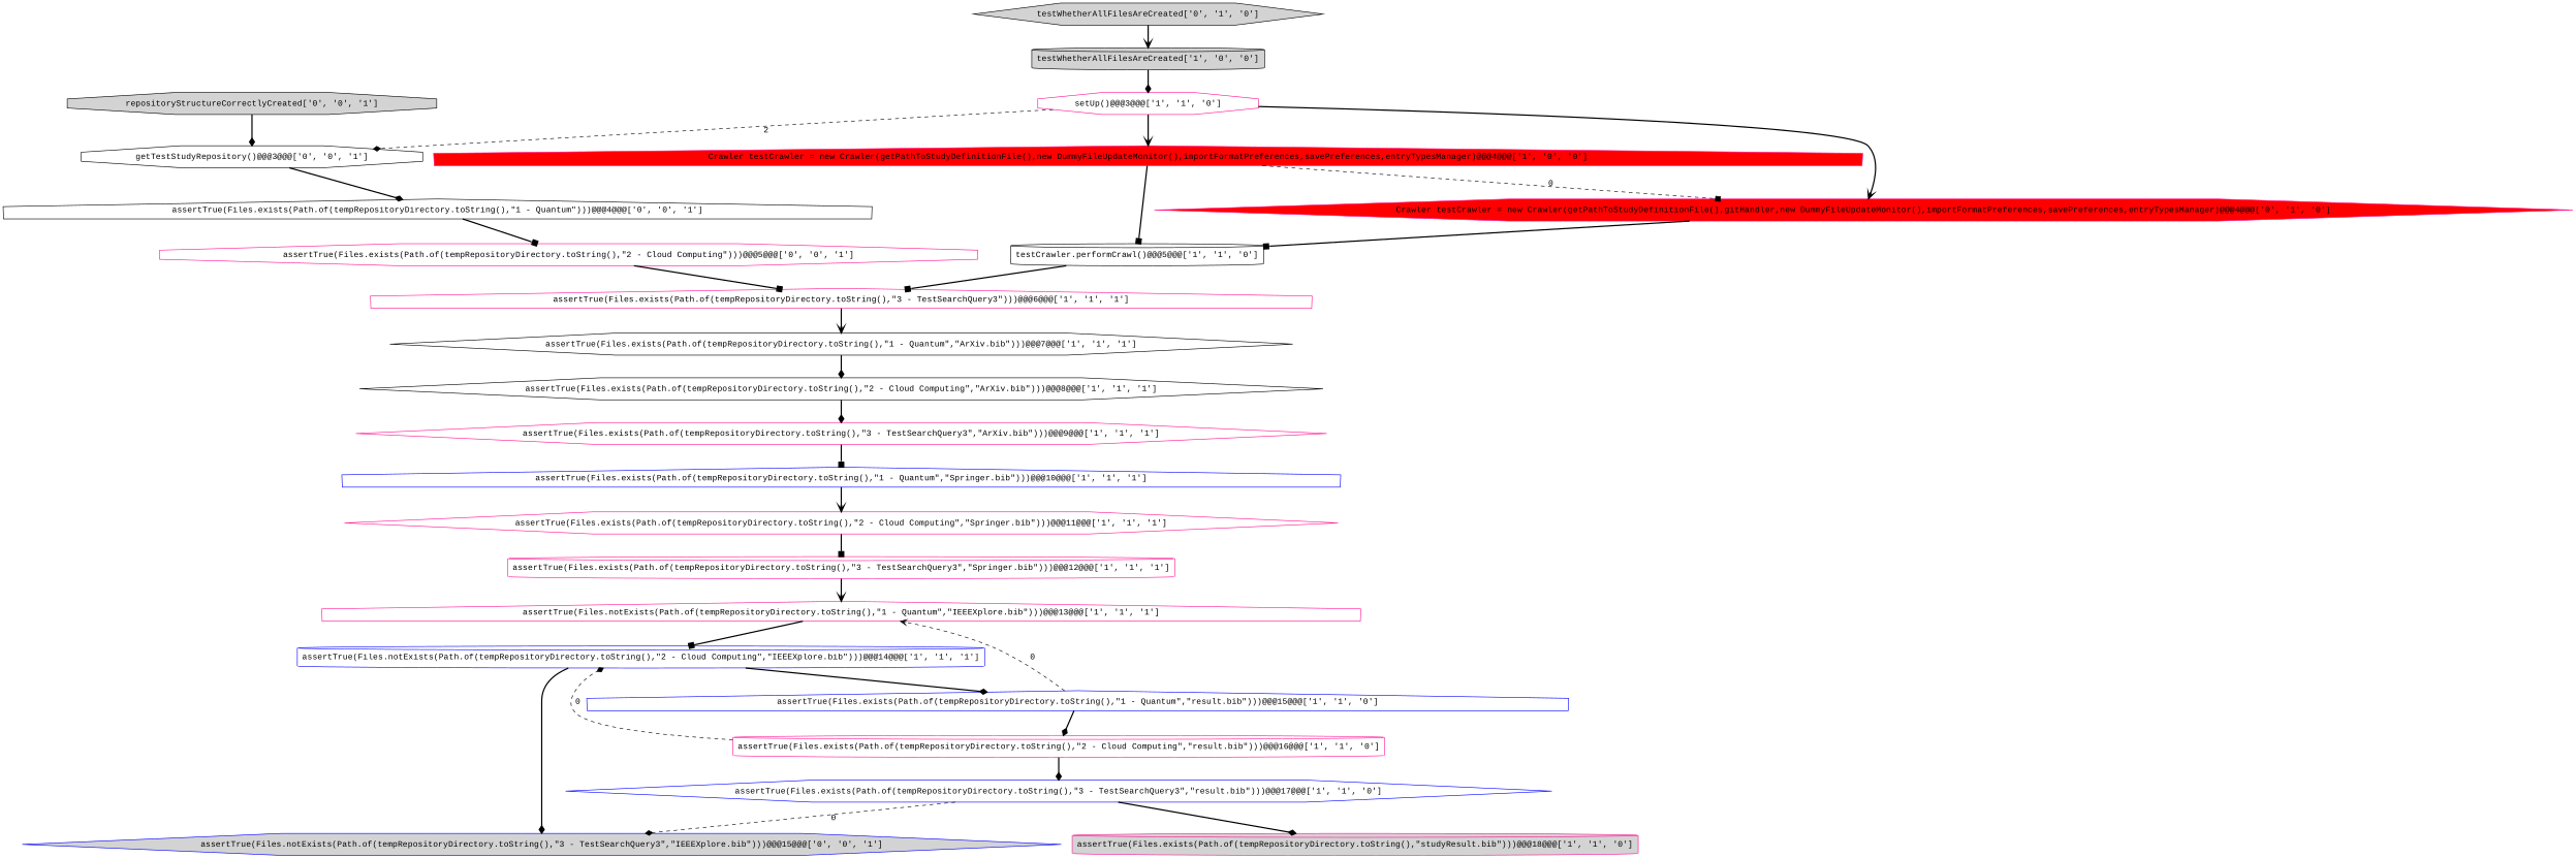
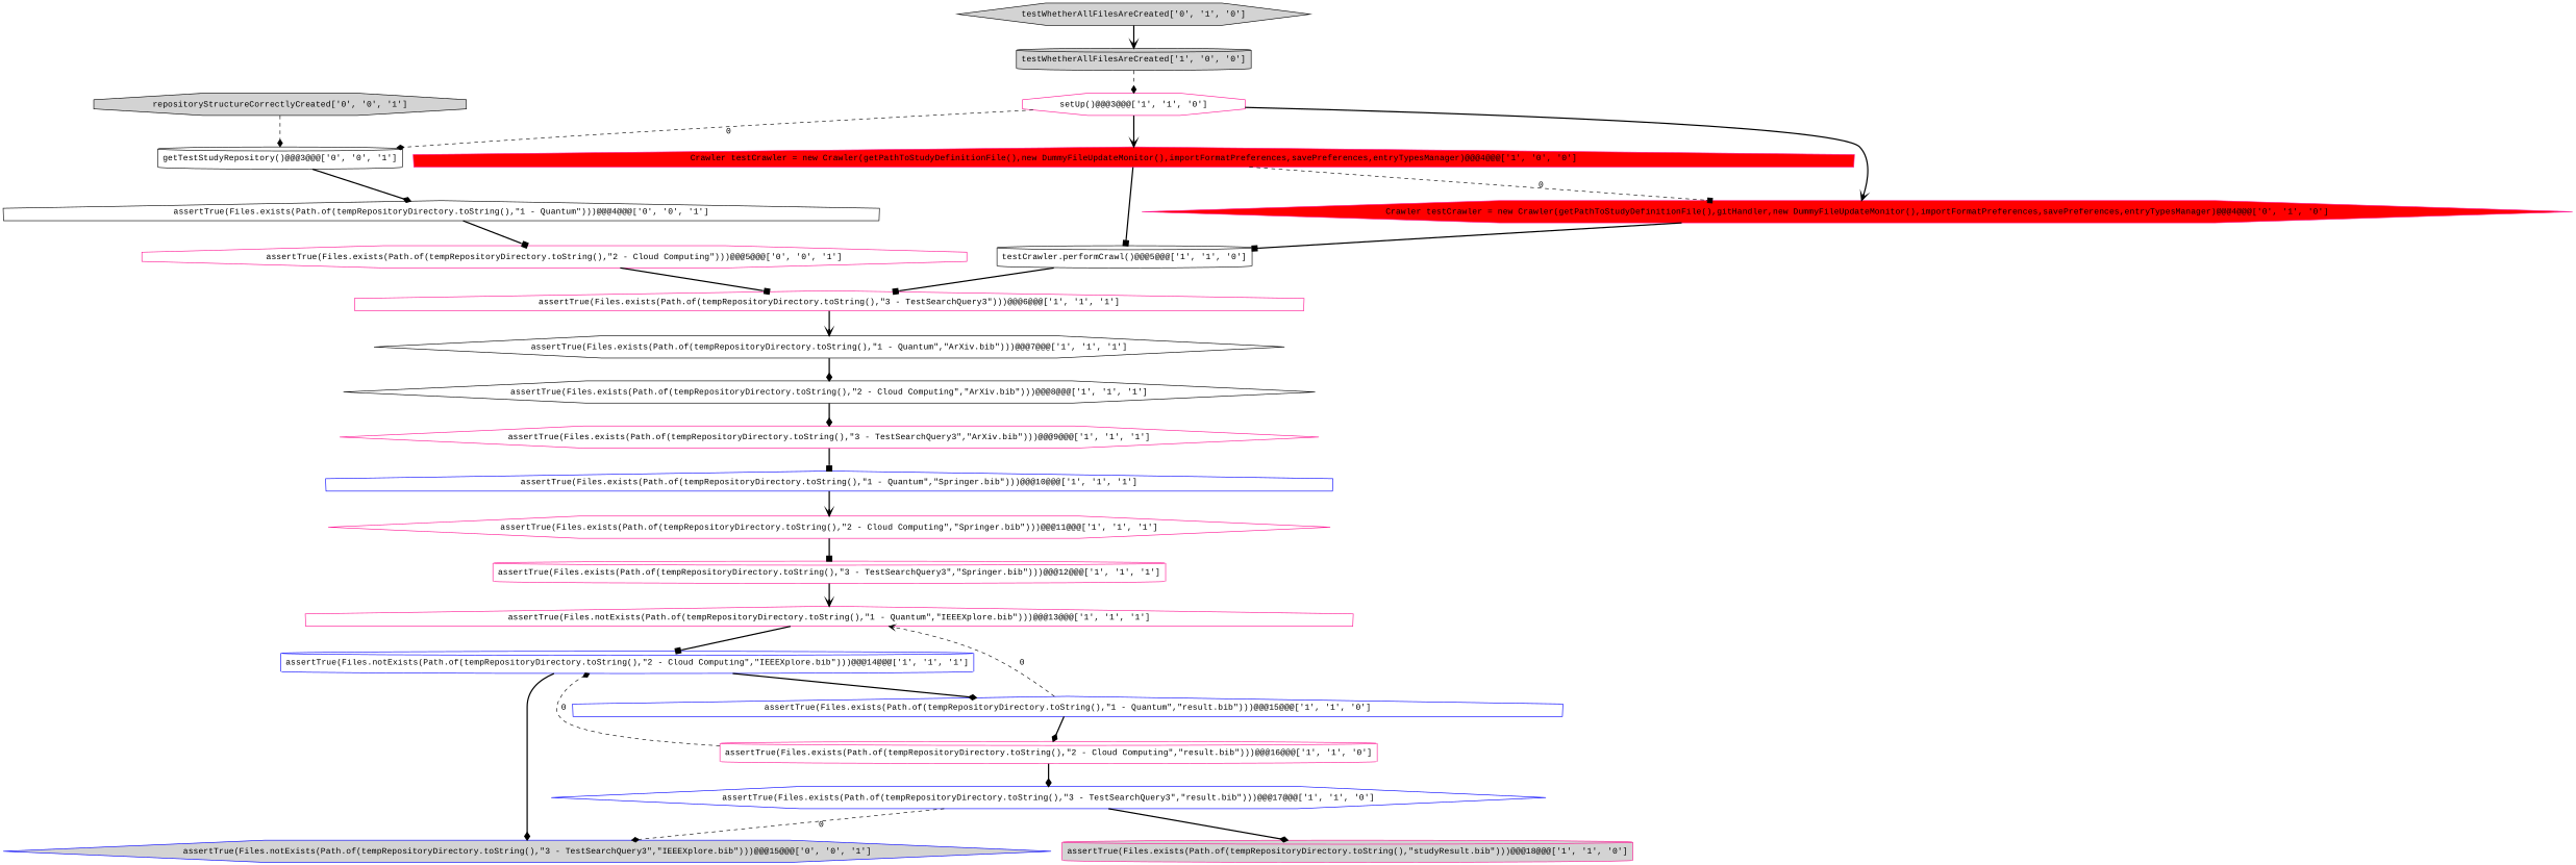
  digraph {
    fontname="Liberation Mono"
    node [color=deeppink fillcolor=white fontname="Liberation Mono" shape=hexagon style=filled]
    edge [arrowhead=diamond fontname="Liberation Mono" style=bold]
    n1 [label="assertTrue(Files.exists(Path.of(tempRepositoryDirectory.toString(),\"3 - TestSearchQuery3\",\"Springer.bib\")))@@@12@@@['1', '1', '1']" shape=cylinder]
    n2 [label="assertTrue(Files.notExists(Path.of(tempRepositoryDirectory.toString(),\"1 - Quantum\",\"IEEEXplore.bib\")))@@@13@@@['1', '1', '1']" shape=house]
    n3 [color=blue label="assertTrue(Files.notExists(Path.of(tempRepositoryDirectory.toString(),\"2 - Cloud Computing\",\"IEEEXplore.bib\")))@@@14@@@['1', '1', '1']" shape=cylinder]
    n4 [color=black fillcolor=lightgray label="testWhetherAllFilesAreCreated['0', '1', '0']"]
    n5 [color=black fillcolor=lightgray label="testWhetherAllFilesAreCreated['1', '0', '0']" shape=cylinder]
    n6 [label="setUp()@@@3@@@['1', '1', '0']" shape=octagon]
-   n7 [color=black label="getTestStudyRepository()@@@3@@@['0', '0', '1']" shape=octagon]
+   n7 [color=black label="getTestStudyRepository()@@@3@@@['0', '0', '1']" shape=cylinder]
    n8 [fillcolor=red label="Crawler testCrawler = new Crawler(getPathToStudyDefinitionFile(),new DummyFileUpdateMonitor(),importFormatPreferences,savePreferences,entryTypesManager)@@@4@@@['1', '0', '0']" shape=house]
    n9 [fillcolor=red label="Crawler testCrawler = new Crawler(getPathToStudyDefinitionFile(),gitHandler,new DummyFileUpdateMonitor(),importFormatPreferences,savePreferences,entryTypesManager)@@@4@@@['0', '1', '0']"]
    n10 [color=black label="assertTrue(Files.exists(Path.of(tempRepositoryDirectory.toString(),\"1 - Quantum\")))@@@4@@@['0', '0', '1']" shape=house]
    n11 [label="assertTrue(Files.exists(Path.of(tempRepositoryDirectory.toString(),\"2 - Cloud Computing\")))@@@5@@@['0', '0', '1']" shape=octagon]
    n12 [label="assertTrue(Files.exists(Path.of(tempRepositoryDirectory.toString(),\"3 - TestSearchQuery3\")))@@@6@@@['1', '1', '1']" shape=house]
    n13 [color=black fillcolor=lightgray label="repositoryStructureCorrectlyCreated['0', '0', '1']" shape=octagon]
    n14 [color=black label="testCrawler.performCrawl()@@@5@@@['1', '1', '0']" shape=cylinder]
    n15 [color=black label="assertTrue(Files.exists(Path.of(tempRepositoryDirectory.toString(),\"2 - Cloud Computing\",\"ArXiv.bib\")))@@@8@@@['1', '1', '1']"]
    n16 [label="assertTrue(Files.exists(Path.of(tempRepositoryDirectory.toString(),\"3 - TestSearchQuery3\",\"ArXiv.bib\")))@@@9@@@['1', '1', '1']"]
    n17 [color=blue label="assertTrue(Files.exists(Path.of(tempRepositoryDirectory.toString(),\"1 - Quantum\",\"Springer.bib\")))@@@10@@@['1', '1', '1']" shape=house]
    n18 [color=blue label="assertTrue(Files.exists(Path.of(tempRepositoryDirectory.toString(),\"3 - TestSearchQuery3\",\"result.bib\")))@@@17@@@['1', '1', '0']"]
    n19 [color=blue fillcolor=lightgray label="assertTrue(Files.notExists(Path.of(tempRepositoryDirectory.toString(),\"3 - TestSearchQuery3\",\"IEEEXplore.bib\")))@@@15@@@['0', '0', '1']"]
    n20 [fillcolor=lightgray label="assertTrue(Files.exists(Path.of(tempRepositoryDirectory.toString(),\"studyResult.bib\")))@@@18@@@['1', '1', '0']" shape=cylinder]
    n21 [color=black label="assertTrue(Files.exists(Path.of(tempRepositoryDirectory.toString(),\"1 - Quantum\",\"ArXiv.bib\")))@@@7@@@['1', '1', '1']"]
    n22 [label="assertTrue(Files.exists(Path.of(tempRepositoryDirectory.toString(),\"2 - Cloud Computing\",\"Springer.bib\")))@@@11@@@['1', '1', '1']"]
    n23 [label="assertTrue(Files.exists(Path.of(tempRepositoryDirectory.toString(),\"2 - Cloud Computing\",\"result.bib\")))@@@16@@@['1', '1', '0']" shape=cylinder]
    n24 [color=blue label="assertTrue(Files.exists(Path.of(tempRepositoryDirectory.toString(),\"1 - Quantum\",\"result.bib\")))@@@15@@@['1', '1', '0']" shape=house]
    n1 -> n2 [arrowhead=vee]
    n2 -> n3 [arrowhead=box]
    n3 -> n19
    n3 -> n24
    n4 -> n5 [arrowhead=vee]
-   n5 -> n6
-   n6 -> n7 [label=2 style=dashed]
+   n5 -> n6 [style=dashed]
+   n6 -> n7 [label=0 style=dashed]
    n6 -> n8 [arrowhead=vee]
    n6 -> n9 [arrowhead=vee]
    n7 -> n10
    n8 -> n9 [arrowhead=box label=0 style=dashed]
    n8 -> n14 [arrowhead=box]
    n9 -> n14 [arrowhead=box]
    n10 -> n11 [arrowhead=box]
    n11 -> n12 [arrowhead=box]
    n12 -> n21 [arrowhead=vee]
-   n13 -> n7
+   n13 -> n7 [style=dashed]
    n14 -> n12 [arrowhead=box]
    n15 -> n16
    n16 -> n17 [arrowhead=box]
    n17 -> n22 [arrowhead=vee]
    n18 -> n19 [label=0 style=dashed]
    n18 -> n20
    n21 -> n15
    n22 -> n1 [arrowhead=box]
    n23 -> n3 [label=0 style=dashed]
    n23 -> n18
    n24 -> n2 [arrowhead=vee label=0 style=dashed]
    n24 -> n23
  }
